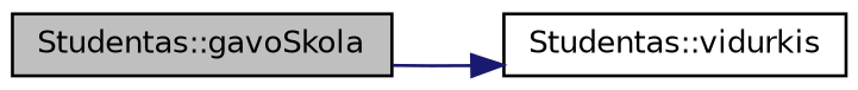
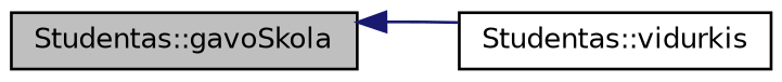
  digraph {
    rankdir=LR
    node [color=black fontname=Helvetica fontsize=10 shape=record style=filled]
    n1 [fillcolor=grey75 fontcolor=black height=0.2 label="Studentas::gavoSkola" width=0.4]
    n2 [fillcolor=white height=0.2 label="Studentas::vidurkis" width=0.4]
-   n1 -> n2 [color=midnightblue fontname=Helvetica fontsize=10 labelfontname=Helvetica labelfontsize=10 style=solid]
+   n2 -> n1 [color=midnightblue fontname=Helvetica fontsize=10 labelfontname=Helvetica labelfontsize=10 style=solid]
  }
